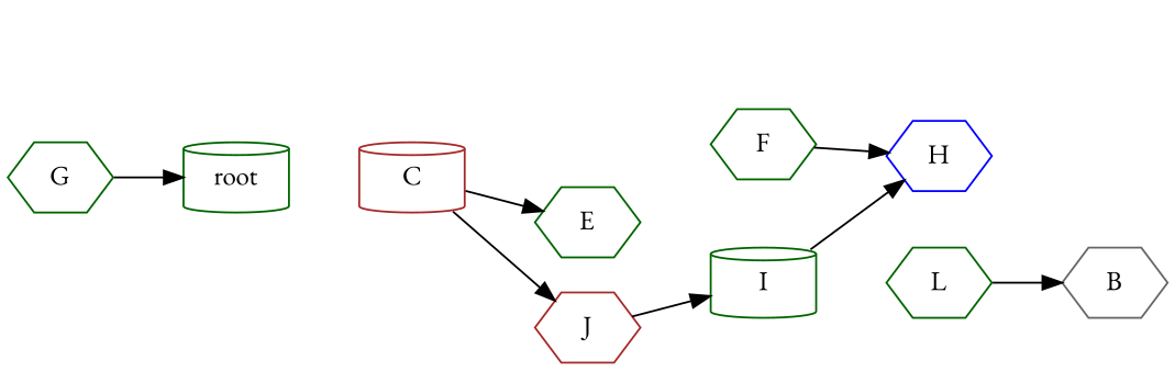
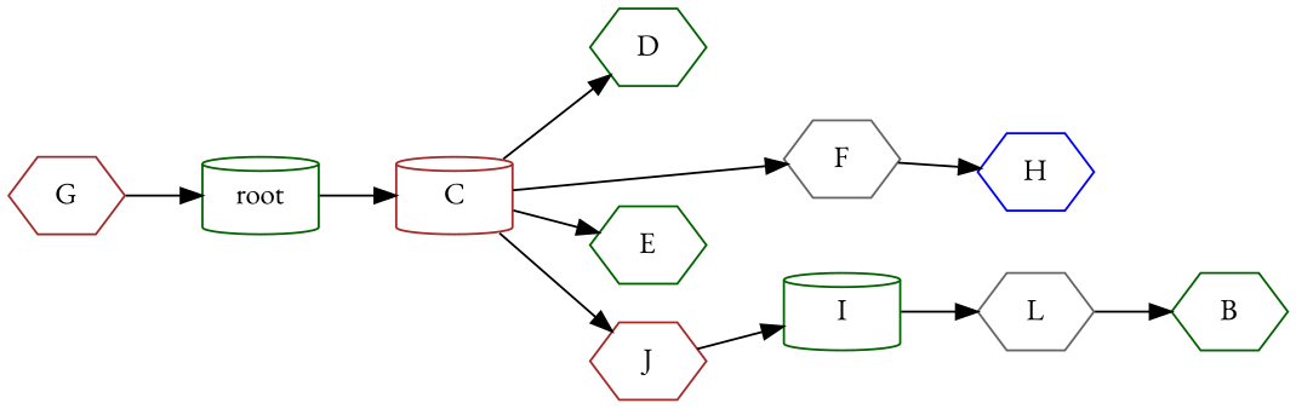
  strict digraph {
    fontname="EB Garamond"
    rankdir=LR
    node [color=darkgreen fontname="EB Garamond" shape=hexagon]
    edge [fontname="EB Garamond"]
    n1 [label=root shape=cylinder]
    n2 [color=brown label=C shape=cylinder]
-   n4 [label=F]
+   n3 [label=D]
+   n4 [color=gray40 label=F]
    n5 [label=E]
    n6 [color=brown label=J]
-   n7 [label=G]
+   n7 [color=brown label=G]
    n8 [color=blue label=H]
    n9 [label=I shape=cylinder]
-   n10 [color=gray40 label=B]
-   n11 [label=L]
+   n10 [label=B]
+   n11 [color=gray40 label=L]
+   n1 -> n2
+   n2 -> n3
+   n2 -> n4
    n2 -> n5
    n2 -> n6
    n4 -> n8
    n6 -> n9
    n7 -> n1
-   n9 -> n8
+   n9 -> n11
    n11 -> n10
  }
